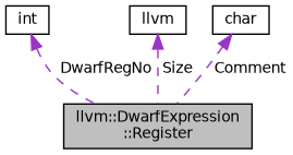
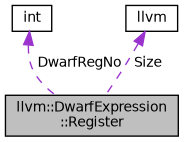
  digraph {
    node [color=black fontname=Helvetica fontsize=10 shape=box]
    edge [color=darkorchid3 dir=back fontname=Helvetica fontsize=10 labelfontname=Helvetica labelfontsize=10 style=dashed]
    n1 [fillcolor=grey75 fontcolor=black height=0.2 label="llvm::DwarfExpression\l::Register" style=filled width=0.4]
    n2 [height=0.2 label=int width=0.4]
    n3 [height=0.2 label=llvm width=0.4]
-   n4 [height=0.2 label=char width=0.4]
    n2 -> n1 [label=" DwarfRegNo"]
    n3 -> n1 [label=" Size"]
-   n4 -> n1 [label=" Comment"]
  }
